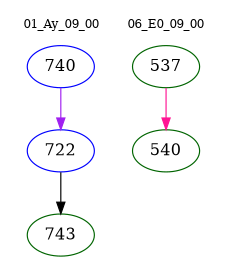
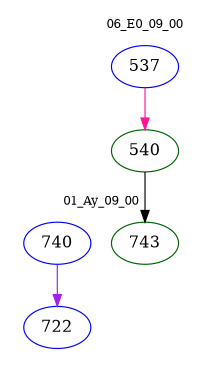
  digraph {
    node [color=darkgreen]
    n1 [color=blue label=722]
    n2 [label=743]
    n3 [color=blue label=740]
-   n4 [label=537]
+   n4 [color=blue label=537]
    n5 [label=540]
    subgraph cluster_1 {
      color=white
      fontsize=10
      label="01_Ay_09_00"
      n1
      n2
      n3
    }
    subgraph cluster_2 {
      color=white
      fontsize=10
      label="06_E0_09_00"
      n4
      n5
    }
-   n1 -> n2 [color=black]
+   n5 -> n2 [color=black]
    n3 -> n1 [color=purple]
    n4 -> n5 [color=deeppink]
  }
